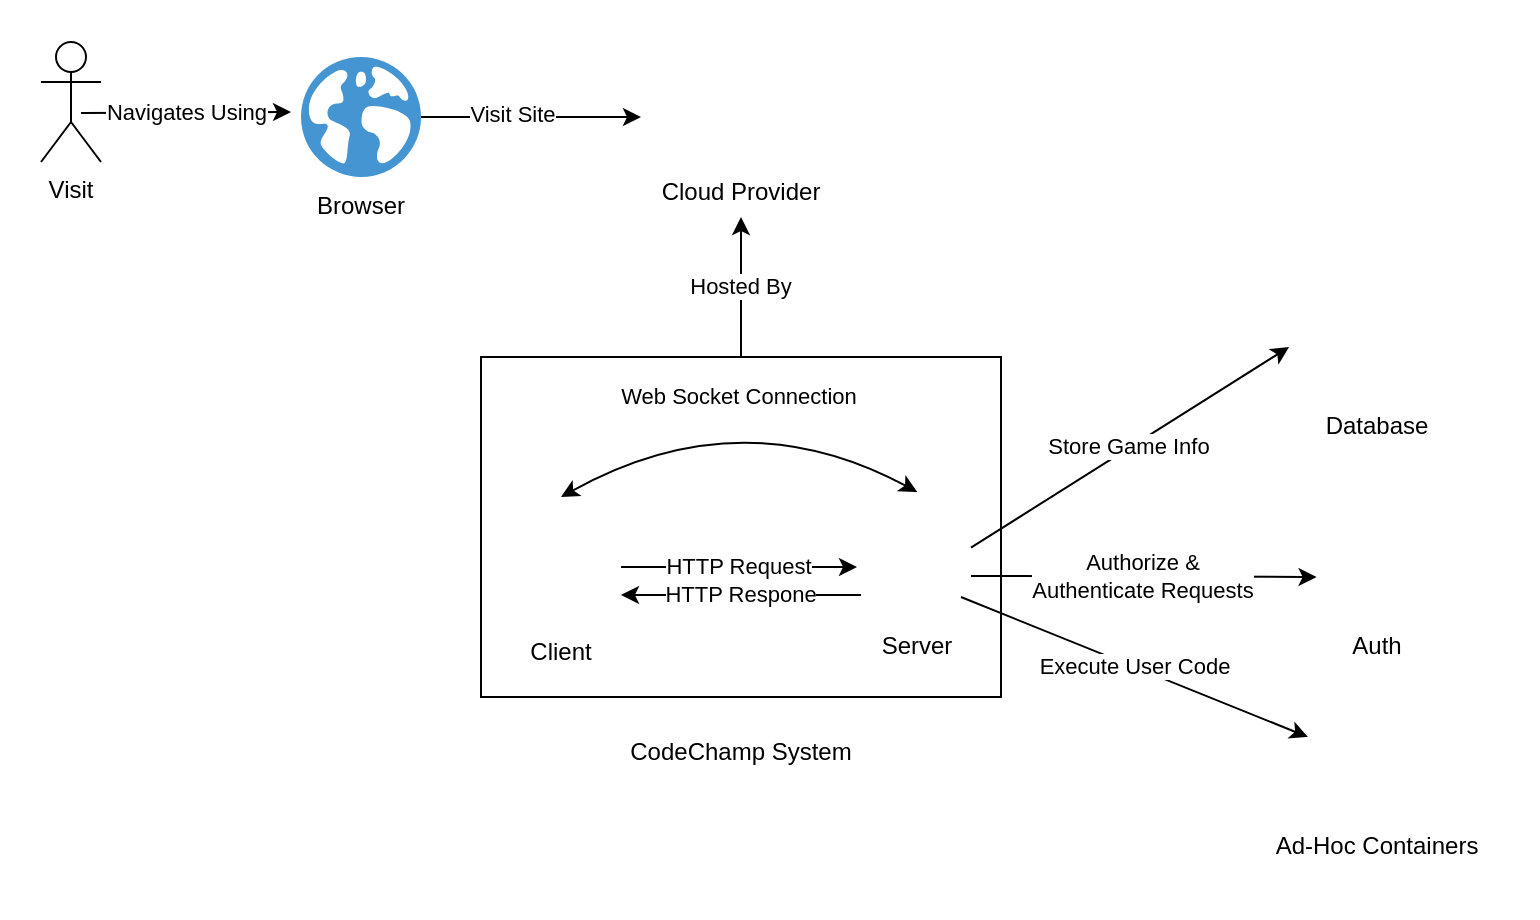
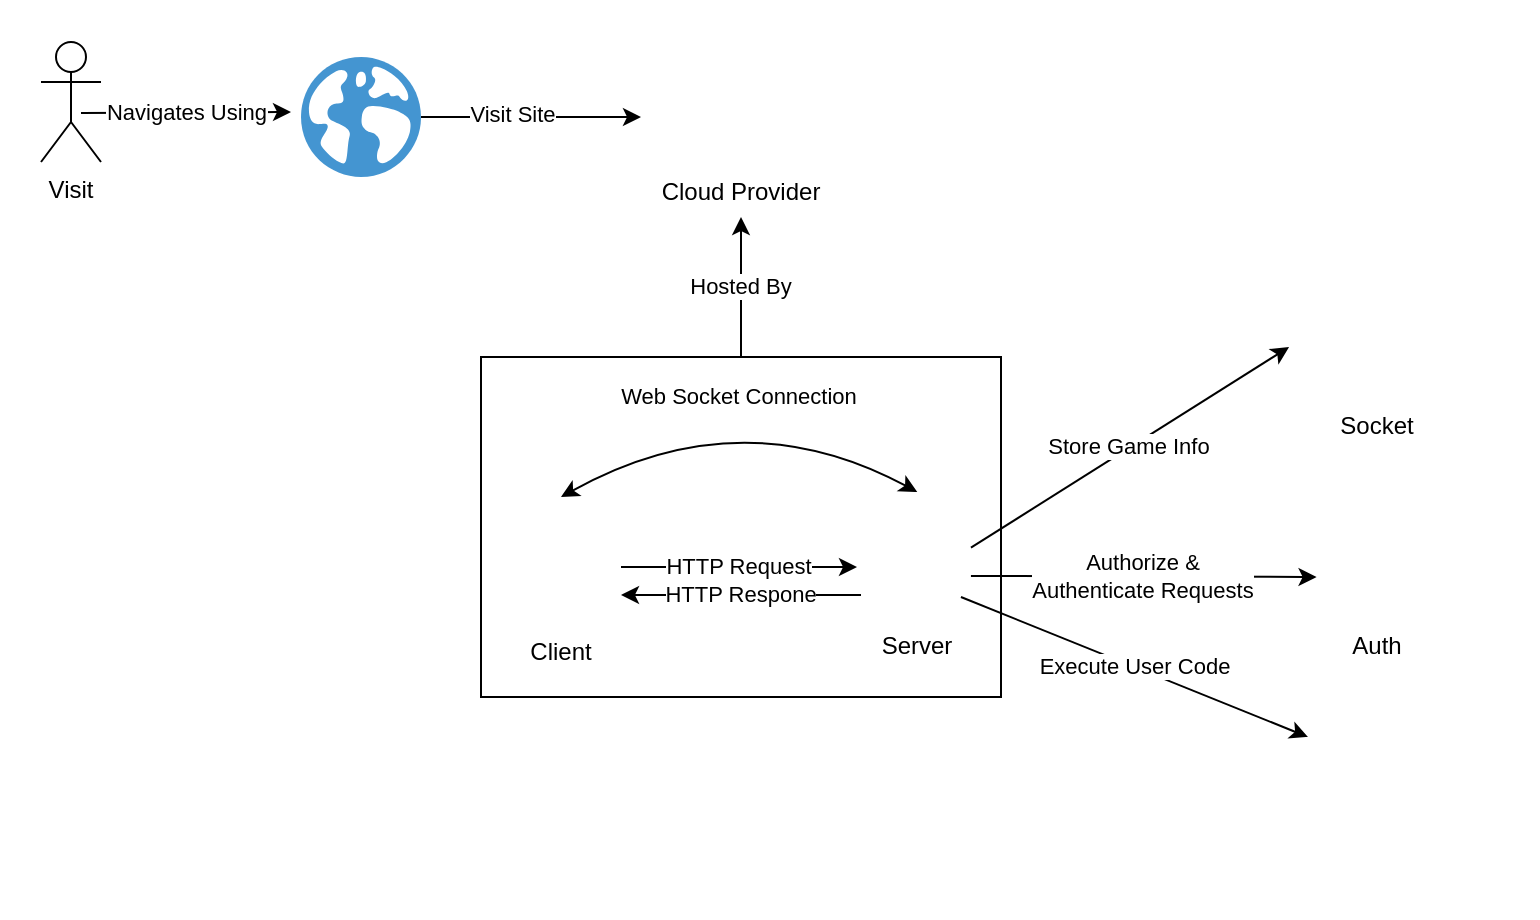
  <mxCell id="0" />
  <mxCell id="1" parent="0" />
  <mxCell id="2" value="" style="shadow=0;dashed=0;html=1;strokeColor=none;fillColor=#4495D1;labelPosition=center;verticalLabelPosition=bottom;verticalAlign=top;align=center;outlineConnect=0;shape=mxgraph.veeam.globe;" parent="1" vertex="1"><mxGeometry x="150" y="28" width="60" height="60" as="geometry" /></mxCell>
- <mxCell id="3" value="Browser" style="text;html=1;align=center;verticalAlign=middle;resizable=0;points=[];autosize=1;strokeColor=none;fillColor=none;" parent="1" vertex="1"><mxGeometry x="145" y="88" width="70" height="30" as="geometry" /></mxCell>
  <mxCell id="4" value="" style="shape=image;verticalLabelPosition=bottom;labelBackgroundColor=default;verticalAlign=top;aspect=fixed;imageAspect=0;image=https://upload.wikimedia.org/wikipedia/commons/thumb/c/cf/Angular_full_color_logo.svg/1200px-Angular_full_color_logo.svg.png;" parent="1" vertex="1"><mxGeometry x="240" y="243" width="80" height="80" as="geometry" /></mxCell>
  <mxCell id="5" value="Client" style="text;html=1;align=center;verticalAlign=middle;resizable=0;points=[];autosize=1;strokeColor=none;fillColor=none;" parent="1" vertex="1"><mxGeometry x="255" y="310.5" width="50" height="30" as="geometry" /></mxCell>
  <mxCell id="6" value="" style="shape=image;verticalLabelPosition=bottom;labelBackgroundColor=default;verticalAlign=top;aspect=fixed;imageAspect=0;image=https://www.javatpoint.com/js/nodejs/images/node-js-tutorial.png;" parent="1" vertex="1"><mxGeometry x="430" y="245.5" width="56.27" height="65" as="geometry" /></mxCell>
  <mxCell id="7" value="Server" style="text;html=1;align=center;verticalAlign=middle;resizable=0;points=[];autosize=1;strokeColor=none;fillColor=none;" parent="1" vertex="1"><mxGeometry x="428.13" y="308" width="60" height="30" as="geometry" /></mxCell>
  <mxCell id="8" value="" style="shape=image;verticalLabelPosition=bottom;labelBackgroundColor=default;verticalAlign=top;aspect=fixed;imageAspect=0;image=https://res.cloudinary.com/hevo/image/upload/f_auto,q_auto/v1626694700/hevo-blog/MongoDB-sm-logo-500x400-1-1.gif;" parent="1" vertex="1"><mxGeometry x="644.04" y="138" width="87.5" height="70" as="geometry" /></mxCell>
- <mxCell id="9" value="Database" style="text;html=1;align=center;verticalAlign=middle;resizable=0;points=[];autosize=1;strokeColor=none;fillColor=none;" parent="1" vertex="1"><mxGeometry x="652.79" y="198" width="70" height="30" as="geometry" /></mxCell>
+ <mxCell id="9" value="Socket" style="text;html=1;align=center;verticalAlign=middle;resizable=0;points=[];autosize=1;strokeColor=none;fillColor=none;" parent="1" vertex="1"><mxGeometry x="652.79" y="198" width="70" height="30" as="geometry" /></mxCell>
  <mxCell id="10" value="" style="shape=image;verticalLabelPosition=bottom;labelBackgroundColor=default;verticalAlign=top;aspect=fixed;imageAspect=0;image=https://cdn1.iconfinder.com/data/icons/google-s-logo/150/Google_Icons-09-512.png;" parent="1" vertex="1"><mxGeometry x="657.79" y="258" width="60" height="60" as="geometry" /></mxCell>
  <mxCell id="11" value="Auth" style="text;html=1;align=center;verticalAlign=middle;resizable=0;points=[];autosize=1;strokeColor=none;fillColor=none;" parent="1" vertex="1"><mxGeometry x="662.79" y="308" width="50" height="30" as="geometry" /></mxCell>
  <mxCell id="12" value="Web Socket Connection" style="endArrow=classic;html=1;entryX=0.5;entryY=0;entryDx=0;entryDy=0;startArrow=classic;startFill=1;endFill=1;curved=1;" parent="1" target="6" edge="1"><mxGeometry width="50" height="50" relative="1" as="geometry"><mxPoint x="280" y="248" as="sourcePoint" /><mxPoint x="460" y="158" as="targetPoint" /><Array as="points"><mxPoint x="370" y="198" /></Array></mxGeometry></mxCell>
  <mxCell id="13" value="HTTP Request" style="endArrow=classic;html=1;curved=1;exitX=0.875;exitY=0.5;exitDx=0;exitDy=0;exitPerimeter=0;" parent="1" source="4" edge="1"><mxGeometry width="50" height="50" relative="1" as="geometry"><mxPoint x="350" y="208" as="sourcePoint" /><mxPoint x="428" y="283" as="targetPoint" /></mxGeometry></mxCell>
  <mxCell id="14" value="HTTP Respone" style="endArrow=none;html=1;curved=1;exitX=0.875;exitY=0.625;exitDx=0;exitDy=0;exitPerimeter=0;startArrow=classic;startFill=1;endFill=0;" parent="1" edge="1"><mxGeometry width="50" height="50" relative="1" as="geometry"><mxPoint x="310" y="297" as="sourcePoint" /><mxPoint x="430" y="297" as="targetPoint" /></mxGeometry></mxCell>
  <mxCell id="15" value="Store Game Info" style="endArrow=classic;html=1;curved=1;exitX=0.977;exitY=0.428;exitDx=0;exitDy=0;exitPerimeter=0;entryX=0;entryY=0.5;entryDx=0;entryDy=0;" parent="1" source="6" target="8" edge="1"><mxGeometry width="50" height="50" relative="1" as="geometry"><mxPoint x="530" y="279.195" as="sourcePoint" /><mxPoint x="614.18" y="245.5" as="targetPoint" /></mxGeometry></mxCell>
  <mxCell id="16" value="Authorize &amp;amp; &lt;br&gt;Authenticate Requests" style="endArrow=classic;html=1;curved=1;exitX=0.977;exitY=0.646;exitDx=0;exitDy=0;entryX=0;entryY=0.5;entryDx=0;entryDy=0;exitPerimeter=0;" parent="1" source="6" target="10" edge="1"><mxGeometry width="50" height="50" relative="1" as="geometry"><mxPoint x="530.45" y="301.75" as="sourcePoint" /><mxPoint x="482.18" y="300.5" as="targetPoint" /></mxGeometry></mxCell>
  <mxCell id="17" value="" style="endArrow=classic;html=1;curved=1;" parent="1" source="2" edge="1"><mxGeometry width="50" height="50" relative="1" as="geometry"><mxPoint x="235" y="105.5" as="sourcePoint" /><mxPoint x="320" y="58" as="targetPoint" /></mxGeometry></mxCell>
  <mxCell id="18" value="Visit Site" style="edgeLabel;html=1;align=center;verticalAlign=middle;resizable=0;points=[];" parent="17" vertex="1" connectable="0"><mxGeometry x="-0.176" y="2" relative="1" as="geometry"><mxPoint as="offset" /></mxGeometry></mxCell>
  <mxCell id="19" value="" style="rounded=0;whiteSpace=wrap;html=1;fillColor=none;" parent="1" vertex="1"><mxGeometry x="240" y="178" width="260" height="170" as="geometry" /></mxCell>
  <mxCell id="20" value="" style="shape=image;verticalLabelPosition=bottom;labelBackgroundColor=default;verticalAlign=top;aspect=fixed;imageAspect=0;image=https://upload.wikimedia.org/wikipedia/commons/thumb/9/93/Amazon_Web_Services_Logo.svg/800px-Amazon_Web_Services_Logo.svg.png;" parent="1" vertex="1"><mxGeometry x="328.2" y="38" width="83.6" height="50" as="geometry" /></mxCell>
  <mxCell id="21" value="Cloud Provider" style="text;html=1;align=center;verticalAlign=middle;resizable=0;points=[];autosize=1;strokeColor=none;fillColor=none;" parent="1" vertex="1"><mxGeometry x="320" y="80.5" width="100" height="30" as="geometry" /></mxCell>
  <mxCell id="22" value="Hosted By" style="endArrow=classic;html=1;curved=1;exitX=0.5;exitY=0;exitDx=0;exitDy=0;entryX=0.5;entryY=0.917;entryDx=0;entryDy=0;entryPerimeter=0;" parent="1" source="19" target="21" edge="1"><mxGeometry width="50" height="50" relative="1" as="geometry"><mxPoint x="170" y="178" as="sourcePoint" /><mxPoint x="220" y="128" as="targetPoint" /></mxGeometry></mxCell>
  <mxCell id="23" value="Visit" style="shape=umlActor;verticalLabelPosition=bottom;verticalAlign=top;html=1;outlineConnect=0;fillColor=none;" parent="1" vertex="1"><mxGeometry x="20" y="20.5" width="30" height="60" as="geometry" /></mxCell>
  <mxCell id="24" value="Navigates Using" style="endArrow=classic;html=1;curved=1;" parent="1" edge="1"><mxGeometry width="50" height="50" relative="1" as="geometry"><mxPoint x="40" y="56" as="sourcePoint" /><mxPoint x="145" y="55.5" as="targetPoint" /></mxGeometry></mxCell>
- <mxCell id="25" value="CodeChamp System" style="text;html=1;align=center;verticalAlign=middle;resizable=0;points=[];autosize=1;strokeColor=none;fillColor=none;" parent="1" vertex="1"><mxGeometry x="305" y="360.5" width="130" height="30" as="geometry" /></mxCell>
  <mxCell id="26" value="" style="shape=image;verticalLabelPosition=bottom;labelBackgroundColor=default;verticalAlign=top;aspect=fixed;imageAspect=0;image=https://d1.awsstatic.com/acs/characters/Logos/Docker-Logo_Horizontel_279x131.b8a5c41e56b77706656d61080f6a0217a3ba356d.png;" vertex="1" parent="1"><mxGeometry x="620" y="348" width="127.79" height="60" as="geometry" /></mxCell>
- <mxCell id="27" value="Ad-Hoc Containers" style="text;html=1;align=center;verticalAlign=middle;resizable=0;points=[];autosize=1;strokeColor=none;fillColor=none;" vertex="1" parent="1"><mxGeometry x="627.79" y="408" width="120" height="30" as="geometry" /></mxCell>
  <mxCell id="28" value="Execute User Code" style="endArrow=classic;html=1;curved=1;exitX=0.923;exitY=0.706;exitDx=0;exitDy=0;exitPerimeter=0;entryX=0.262;entryY=0.333;entryDx=0;entryDy=0;entryPerimeter=0;" edge="1" parent="1" source="19" target="26"><mxGeometry width="50" height="50" relative="1" as="geometry"><mxPoint x="471.226" y="317.49" as="sourcePoint" /><mxPoint x="607" y="358" as="targetPoint" /></mxGeometry></mxCell>
